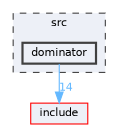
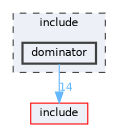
  digraph {
    compound=true
    node [fillcolor="#edf0f7" fontname=Helvetica fontsize=10 shape=box]
    n1 [color=grey25 height=0.2 label=dominator style="filled,bold" width=0.4]
    n2 [color=red height=0.2 label=include style=filled width=0.4]
    subgraph cluster_1 {
      bgcolor="#edf0f7"
      fontname=Helvetica
      fontsize=10
-     label=src
+     label=include
      pencolor=grey25
      style="filled,dashed"
      n1
    }
    n1 -> n2 [color=steelblue1 fontcolor=steelblue1 fontname=Helvetica fontsize=10 headlabel=14 labeldistance=1.5 labelfontname=Helvetica labelfontsize=10]
  }
